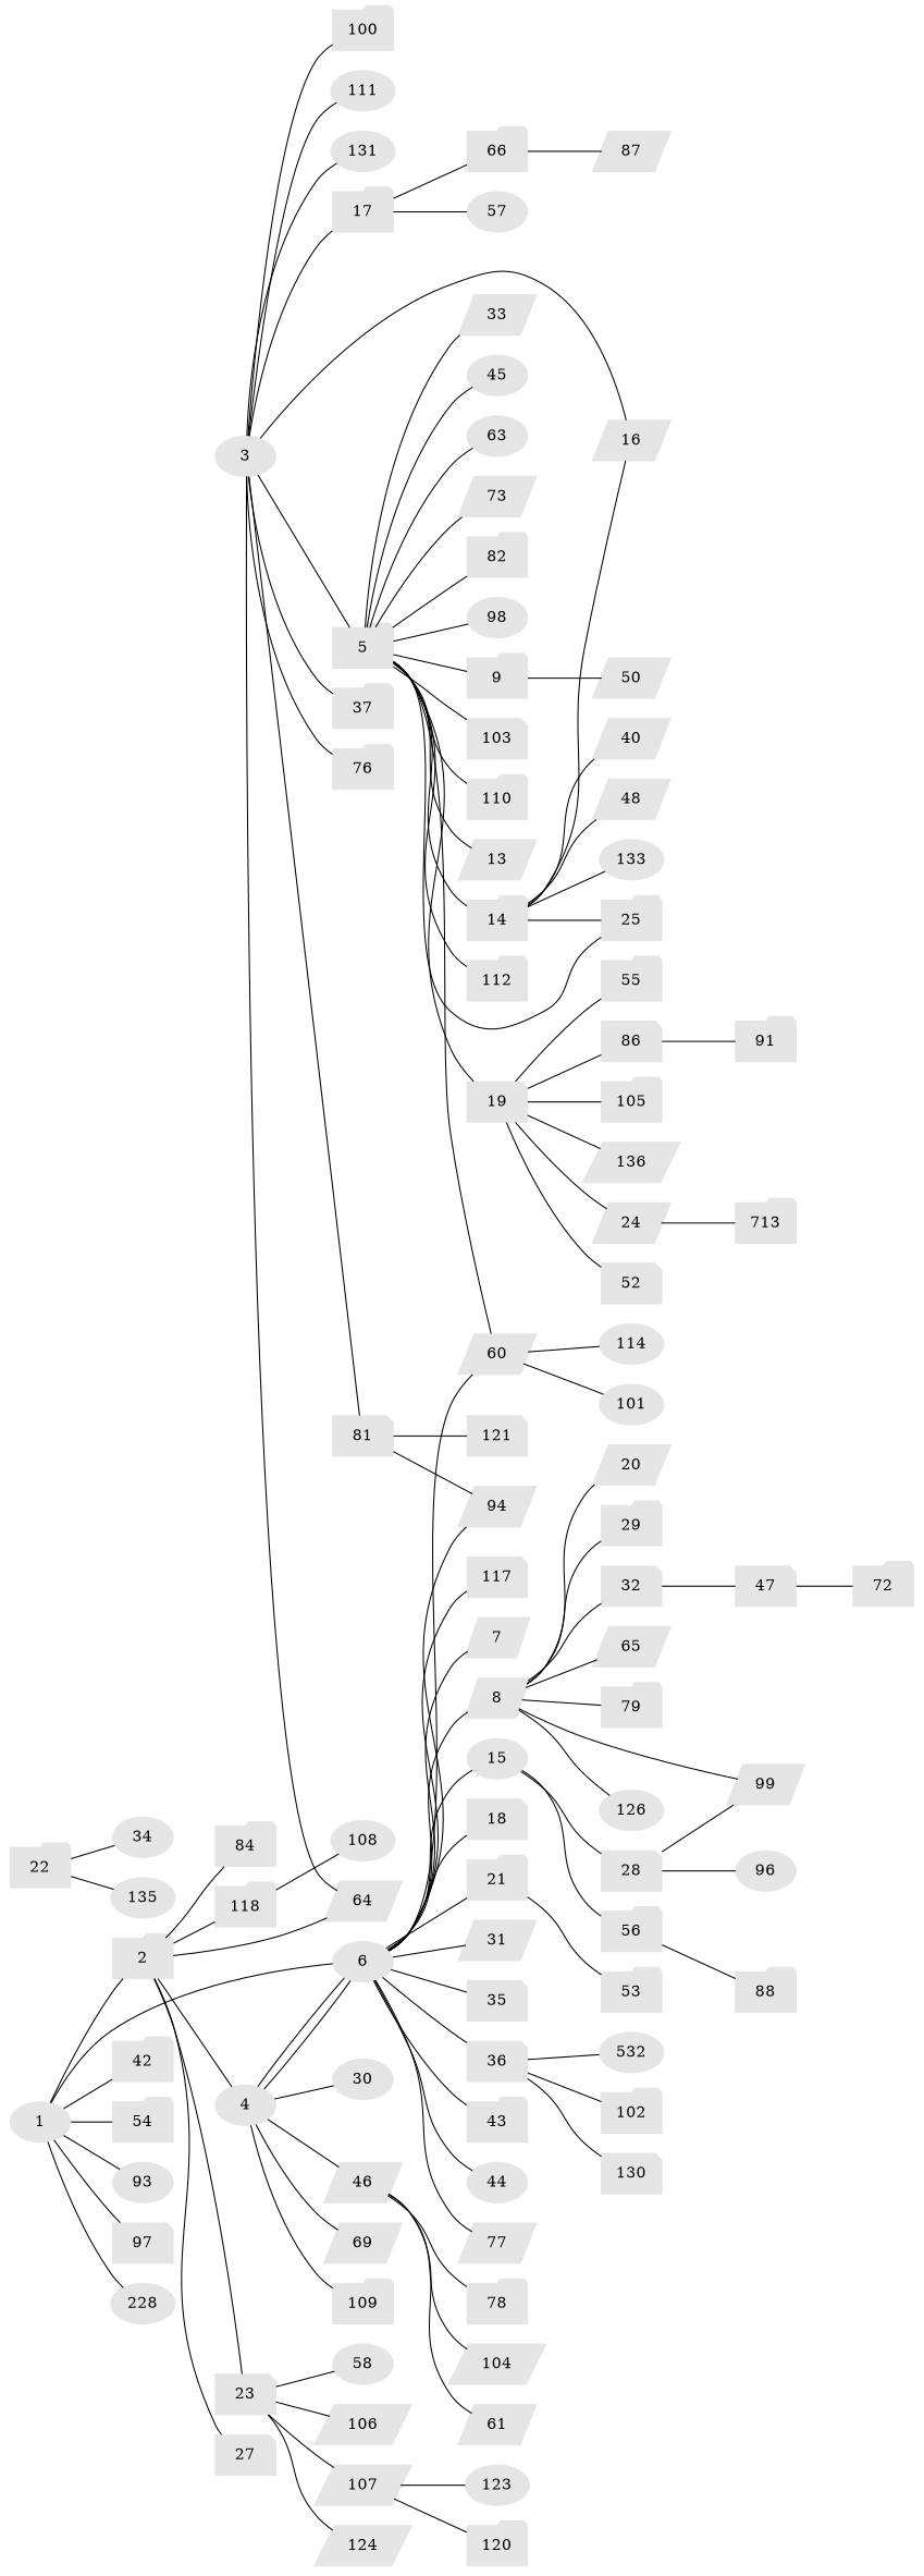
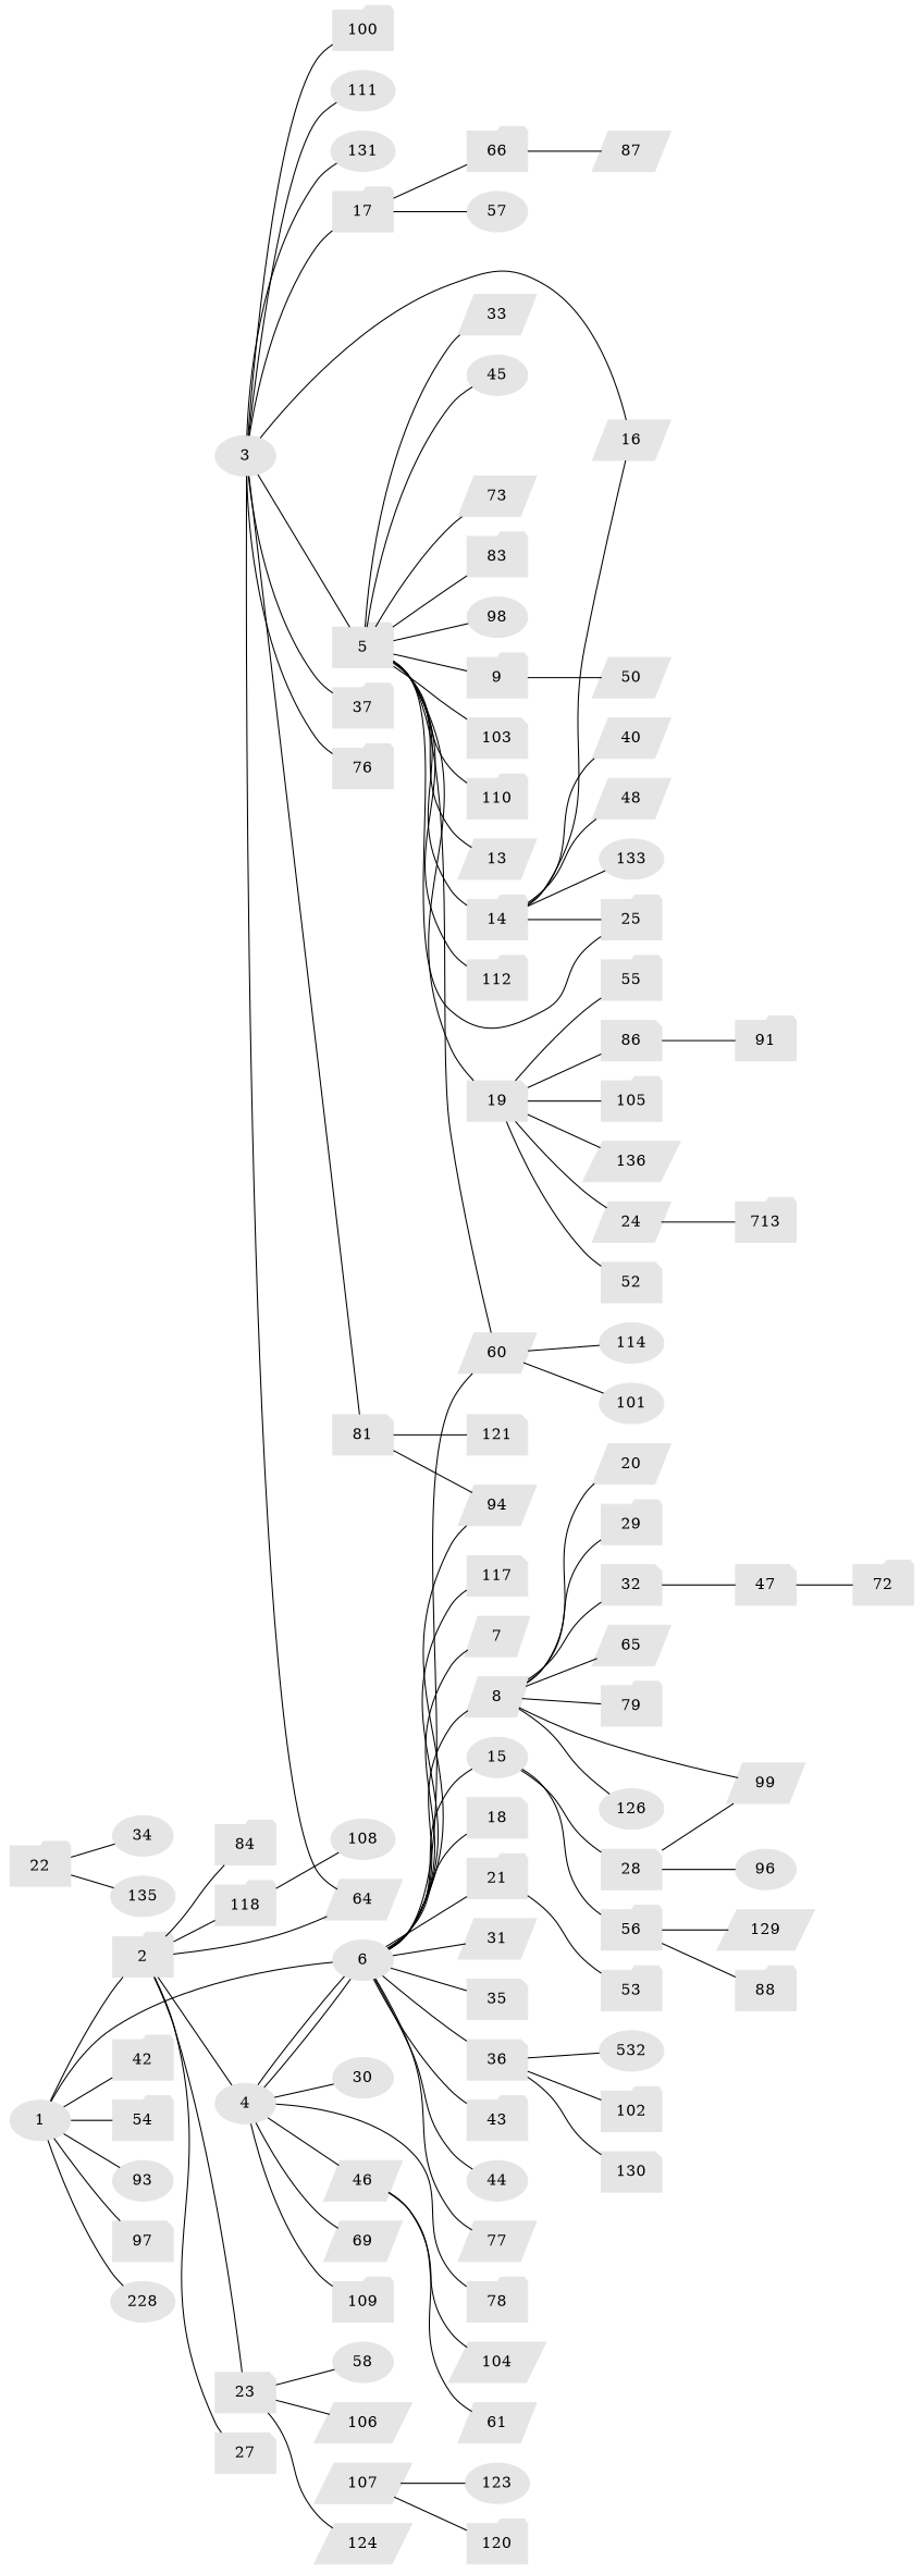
  graph {
    rankdir=LR
    node [color=gray90 shape=folder style=filled]
    1 [shape=ellipse super="+115"]
    2 [super="+47"]
    6 [shape=ellipse super="+10"]
    42
    54
    93 [shape=ellipse]
    97 [shape=note]
    n8 [label=228 shape=ellipse]
    4 [shape=ellipse super="+51"]
    23 [shape=note super="+38"]
    27 [shape=note]
    64 [shape=parallelogram]
    84
    118
    60 [shape=parallelogram super="+62"]
    7 [shape=parallelogram super="+116"]
    8 [shape=parallelogram super="+41"]
    15 [shape=ellipse super="+80"]
    18 [shape=note]
    21 [super="+49"]
    31 [shape=parallelogram super="+68"]
    35 [shape=note]
    36 [shape=note super="+74"]
    43
    44 [shape=ellipse]
    77 [shape=parallelogram]
    94 [shape=parallelogram]
    117 [shape=note]
    3 [shape=ellipse super="+12"]
    5 [super="+11"]
    16 [shape=parallelogram super="+122"]
    17 [super="+75"]
    37
    76
    81 [shape=note super="+90"]
    100
    111 [shape=ellipse]
    131 [shape=ellipse]
    30 [shape=ellipse]
    46 [shape=parallelogram]
    69 [shape=parallelogram]
    78
    109
    58 [shape=ellipse]
    106 [shape=parallelogram]
    107 [shape=parallelogram]
    124 [shape=parallelogram]
    108 [shape=ellipse]
    9
    13 [shape=parallelogram]
    14 [super="+89"]
    19 [shape=note super="+26"]
    25 [super="+71"]
    33 [shape=parallelogram]
    45 [shape=ellipse]
-   63 [shape=ellipse]
    73 [shape=parallelogram]
-   83 [label=82]
+   83
    98 [shape=ellipse]
    103 [shape=note]
    110
    112
    57 [shape=ellipse]
    66
    121 [shape=note]
    61 [shape=parallelogram]
    104 [shape=parallelogram]
    50 [shape=parallelogram super="+82"]
    40 [shape=parallelogram]
    48 [shape=parallelogram super="+70"]
    133 [shape=ellipse]
    24 [shape=parallelogram super="+119"]
    52 [shape=note]
    55 [super="+85"]
    86 [shape=note]
    105
    136 [shape=parallelogram]
    22 [super="+134"]
    34 [shape=ellipse]
    135 [shape=ellipse]
    101 [shape=ellipse]
    114 [shape=ellipse]
    20 [shape=parallelogram]
    29 [super="+127"]
    32 [shape=note]
    65 [shape=parallelogram]
    79
    99 [shape=parallelogram]
    126 [shape=ellipse]
    28 [shape=note super="+59"]
    56
    53
    102
    130 [shape=note]
    n95 [label=532 shape=ellipse]
    n96 [label=47 shape=note super="+95"]
    96 [shape=ellipse]
    88
+   129 [shape=parallelogram]
    87 [shape=parallelogram super="+125"]
    n101 [label=713]
    91
    120
    123 [shape=ellipse]
    72 [super="+92"]
    1 -- 2
    1 -- 6
    1 -- 42
    1 -- 54
    1 -- 93
    1 -- 97
    1 -- n8
    2 -- 4
    2 -- 23
    2 -- 27
    2 -- 64
    2 -- 84
    2 -- 118
    6 -- 60
    6 -- 7
    6 -- 8
    6 -- 15
    6 -- 18
    6 -- 21
    6 -- 31
    6 -- 35
    6 -- 36
    6 -- 43
    6 -- 44
    6 -- 77
    6 -- 94
    6 -- 117
    4 -- 6
    4 -- 6
    4 -- 30
    4 -- 46
    4 -- 69
-   46 -- 78
+   4 -- 78
    4 -- 109
    23 -- 58
    23 -- 106
-   23 -- 107
    23 -- 124
    118 -- 108
    60 -- 101
    60 -- 114
    8 -- 20
    8 -- 29
    8 -- 32
    8 -- 65
    8 -- 79
    8 -- 99
    8 -- 126
    15 -- 28
    15 -- 56
    21 -- 53
    36 -- 102
    36 -- 130
    36 -- n95
    3 -- 64
    3 -- 5
    3 -- 16
    3 -- 17
    3 -- 37
    3 -- 76
    3 -- 81
    3 -- 100
    3 -- 111
    3 -- 131
    5 -- 60
    5 -- 9
    5 -- 13
    5 -- 14
    5 -- 19
    5 -- 25
    5 -- 33
    5 -- 45
-   5 -- 63
    5 -- 73
    5 -- 83
    5 -- 98
    5 -- 103
    5 -- 110
    5 -- 112
    17 -- 57
    17 -- 66
    81 -- 94
    81 -- 121
    46 -- 61
    46 -- 104
    107 -- 120
    107 -- 123
    9 -- 50
    14 -- 16
    14 -- 25
    14 -- 40
    14 -- 48
    14 -- 133
    19 -- 24
    19 -- 52
    19 -- 55
    19 -- 86
    19 -- 105
    19 -- 136
    66 -- 87
    24 -- n101
    86 -- 91
    22 -- 34
    22 -- 135
    32 -- n96
    28 -- 99
    28 -- 96
    56 -- 88
+   56 -- 129
    n96 -- 72
  }
